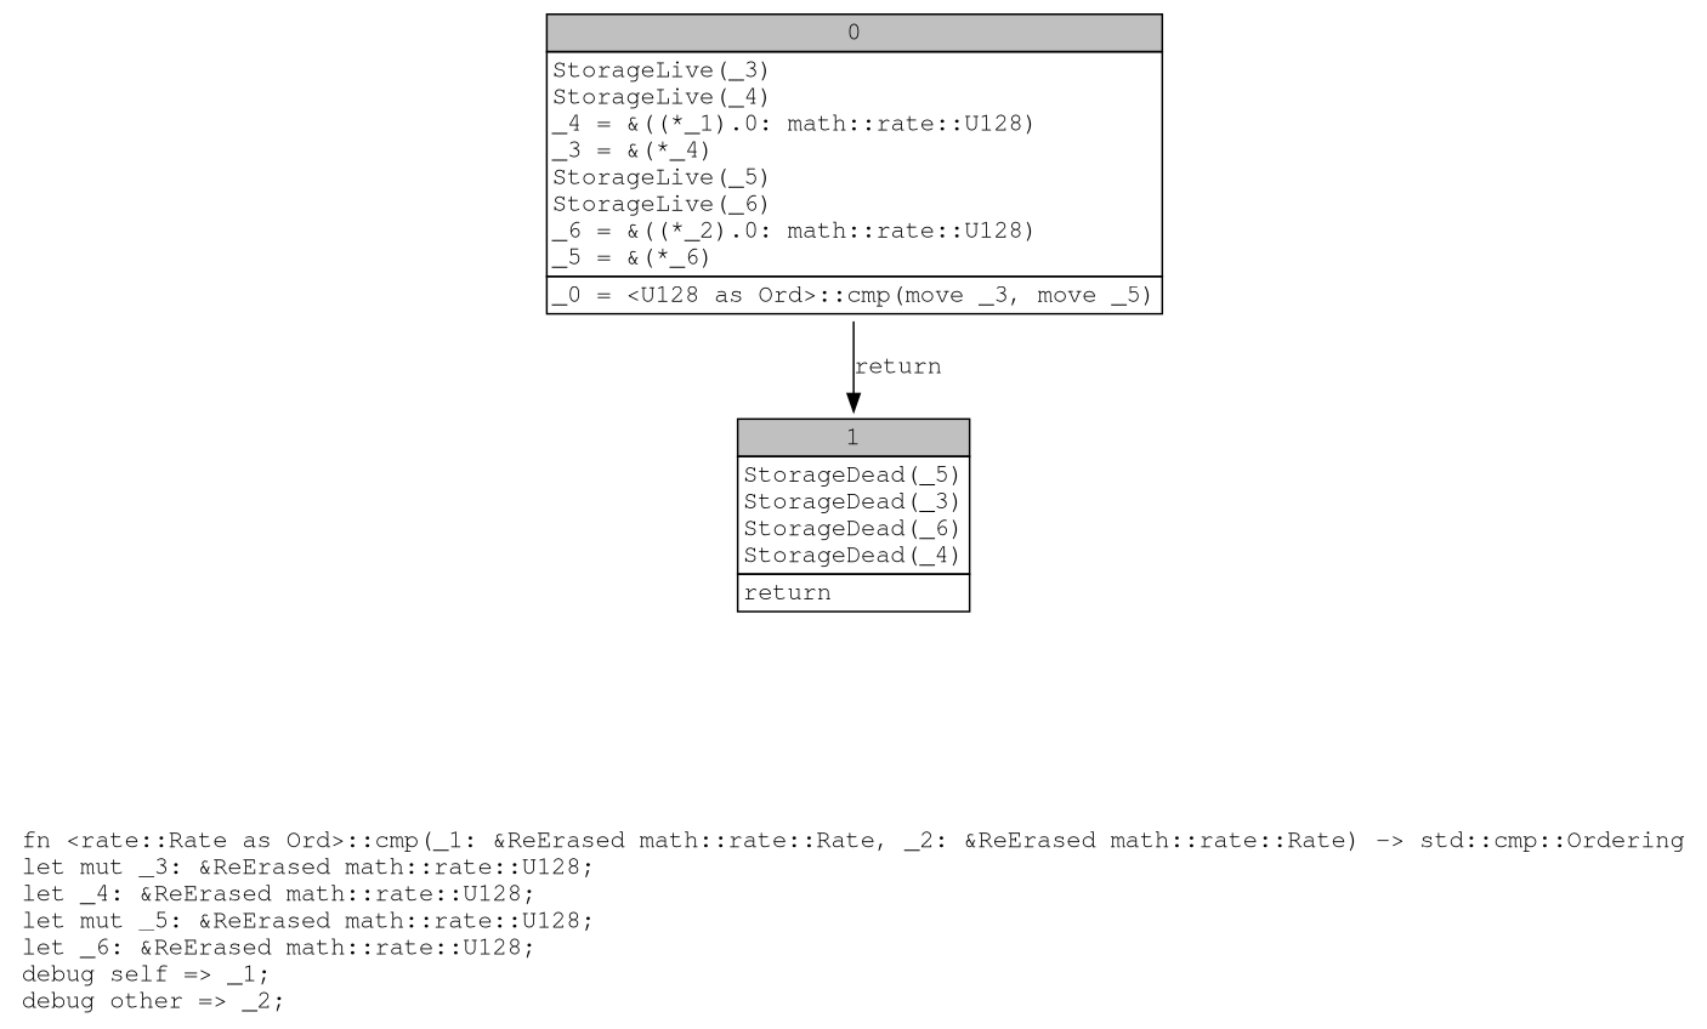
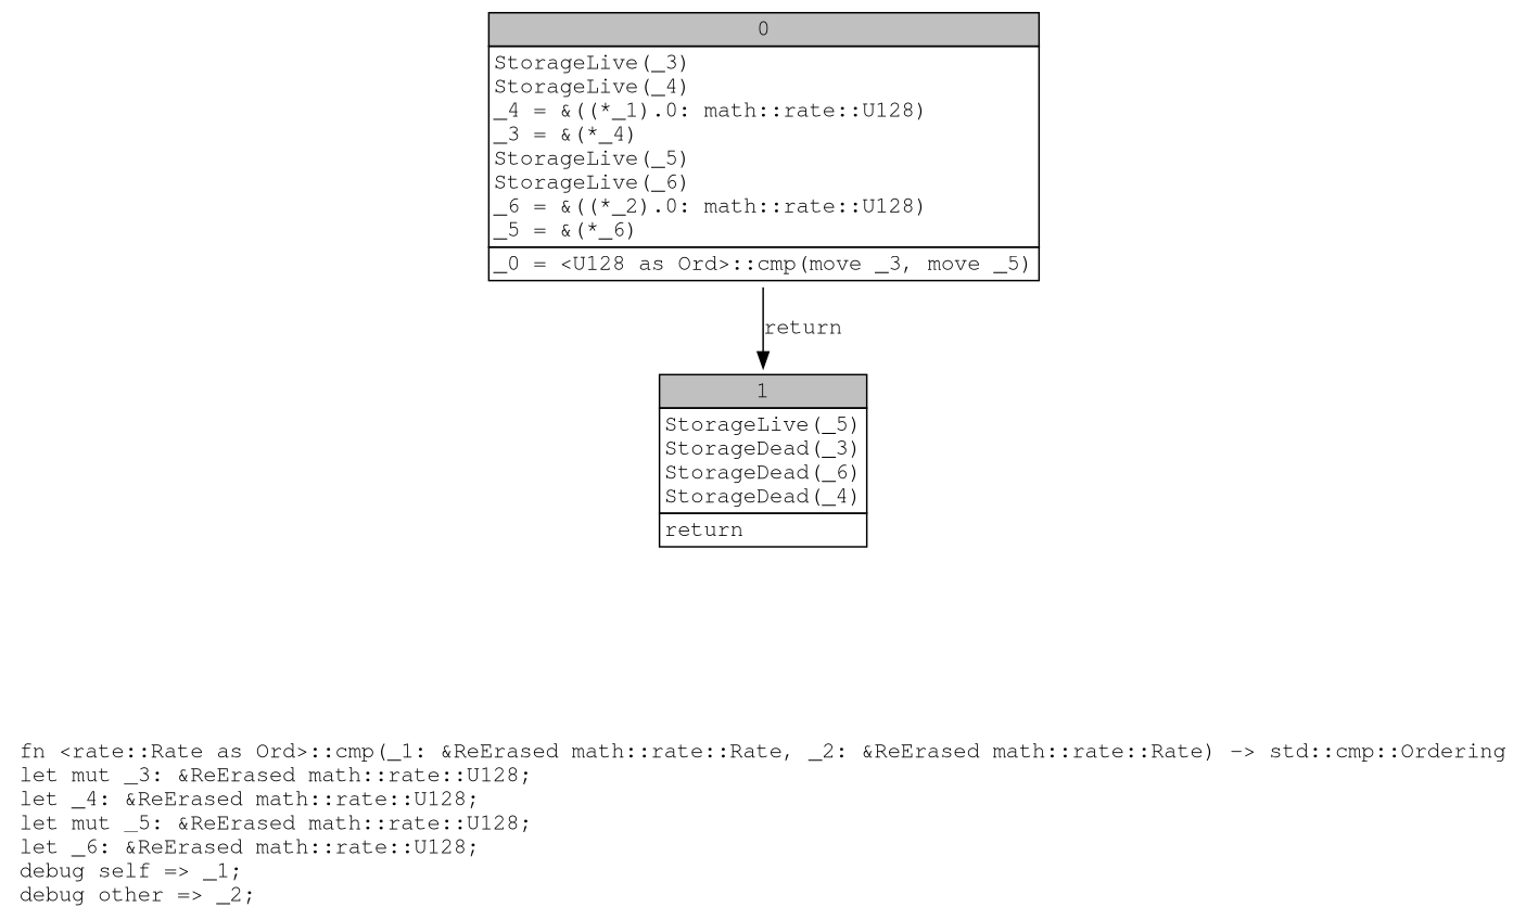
  digraph {
    fontname="Courier, monospace"
    label=<fn &lt;rate::Rate as Ord&gt;::cmp(_1: &amp;ReErased math::rate::Rate, _2: &amp;ReErased math::rate::Rate) -&gt; std::cmp::Ordering<br align="left"/>let mut _3: &amp;ReErased math::rate::U128;<br align="left"/>let _4: &amp;ReErased math::rate::U128;<br align="left"/>let mut _5: &amp;ReErased math::rate::U128;<br align="left"/>let _6: &amp;ReErased math::rate::U128;<br align="left"/>debug self =&gt; _1;<br align="left"/>debug other =&gt; _2;<br align="left"/>>
    node [fontname="Courier, monospace" shape=none]
    n1 [label=<<table border="0" cellborder="1" cellspacing="0"><tr><td bgcolor="gray" align="center" colspan="1">0</td></tr><tr><td align="left" balign="left">StorageLive(_3)<br/>StorageLive(_4)<br/>_4 = &amp;((*_1).0: math::rate::U128)<br/>_3 = &amp;(*_4)<br/>StorageLive(_5)<br/>StorageLive(_6)<br/>_6 = &amp;((*_2).0: math::rate::U128)<br/>_5 = &amp;(*_6)<br/></td></tr><tr><td align="left">_0 = &lt;U128 as Ord&gt;::cmp(move _3, move _5)</td></tr></table>>]
-   n2 [label=<<table border="0" cellborder="1" cellspacing="0"><tr><td bgcolor="gray" align="center" colspan="1">1</td></tr><tr><td align="left" balign="left">StorageDead(_5)<br/>StorageDead(_3)<br/>StorageDead(_6)<br/>StorageDead(_4)<br/></td></tr><tr><td align="left">return</td></tr></table>>]
+   n2 [label=<<table border="0" cellborder="1" cellspacing="0"><tr><td bgcolor="gray" align="center" colspan="1">1</td></tr><tr><td align="left" balign="left">StorageLive(_5)<br/>StorageDead(_3)<br/>StorageDead(_6)<br/>StorageDead(_4)<br/></td></tr><tr><td align="left">return</td></tr></table>>]
    n1 -> n2 [fontname="Courier, monospace" label=return]
  }
